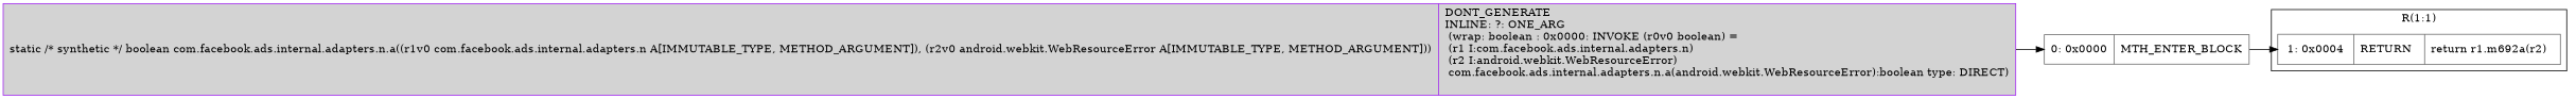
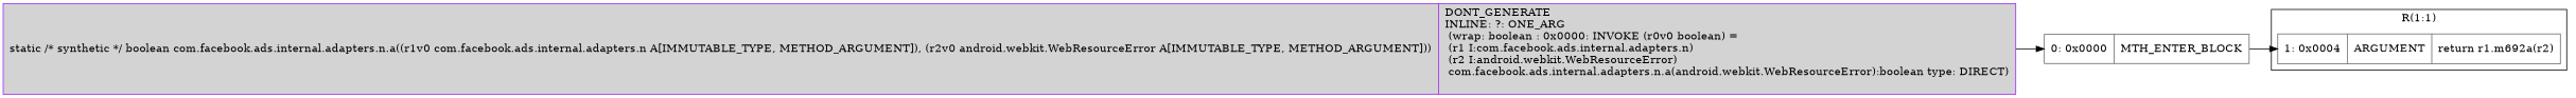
  digraph {
    rankdir=LR
    node [color=gray40 shape=record style=filled fillcolor=white]
-   n1 [label="{1\:\ 0x0004|RETURN\l|return r1.m692a(r2)\l}"]
+   n1 [label="{1\:\ 0x0004|ARGUMENT\l|return r1.m692a(r2)\l}"]
    n2 [label="{0\:\ 0x0000|MTH_ENTER_BLOCK\l}"]
    n3 [label="{static \/* synthetic *\/ boolean com.facebook.ads.internal.adapters.n.a((r1v0 com.facebook.ads.internal.adapters.n A[IMMUTABLE_TYPE, METHOD_ARGUMENT]), (r2v0 android.webkit.WebResourceError A[IMMUTABLE_TYPE, METHOD_ARGUMENT]))  | DONT_GENERATE\lINLINE: ?: ONE_ARG  \l  (wrap: boolean : 0x0000: INVOKE  (r0v0 boolean) = \l  (r1 I:com.facebook.ads.internal.adapters.n)\l  (r2 I:android.webkit.WebResourceError)\l com.facebook.ads.internal.adapters.n.a(android.webkit.WebResourceError):boolean type: DIRECT)\l\l}" fillcolor=lightgrey color=purple]
    subgraph cluster_1 {
      label="R(1:1)"
      n1
    }
    n2 -> n1
    n3 -> n2
  }
